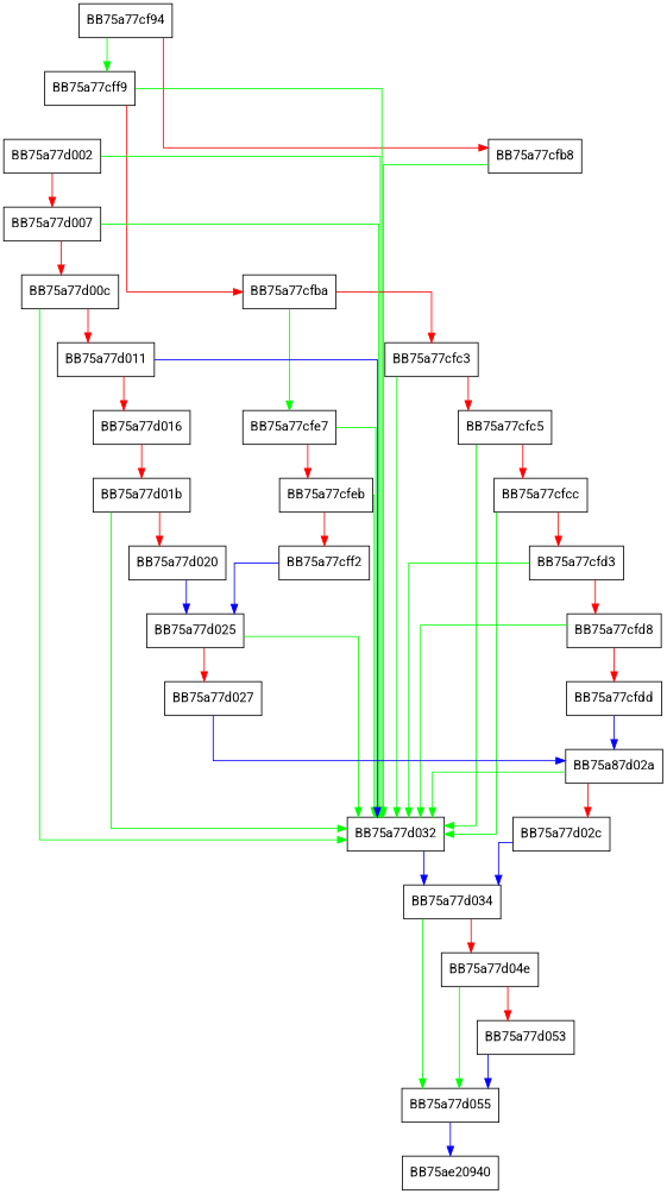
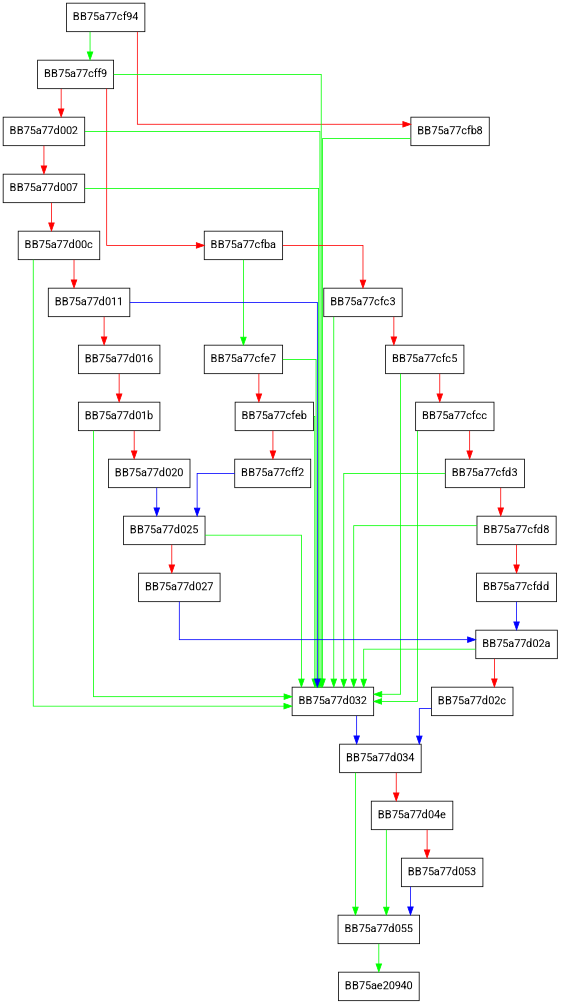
  digraph {
    fontname=Roboto
    splines=ortho
    node [fontname=Roboto shape=box]
    edge [color=red fontname=Roboto]
    BB75a77cf94
    BB75a77cff9
    BB75a77cfb8
    BB75a77d032
    BB75a77d002
    BB75a77cfba
    BB75a77d034
    BB75a77d007
    n9 [label=BB75a77cfe7]
    BB75a77cfc3
    BB75a77d055
    BB75a77d04e
    BB75a77cfeb
    BB75a77cfc5
    BB75a77cff2
    BB75a77cfcc
    BB75a77cfd3
    BB75a77cfd8
    BB75a77cfdd
-   BB75a77d02a [label=BB75a87d02a]
+   BB75a77d02a
    BB75a77d02c
    BB75a77d025
    BB75a77d027
    BB75a77d00c
    BB75a77d011
    BB75a77d016
    BB75a77d01b
    BB75a77d020
    BB75ae20940
    BB75a77d053
    BB75a77cf94 -> BB75a77cff9 [color=green]
    BB75a77cf94 -> BB75a77cfb8
    BB75a77cff9 -> BB75a77d032 [color=green]
+   BB75a77cff9 -> BB75a77d002
    BB75a77cff9 -> BB75a77cfba
    BB75a77cfb8 -> BB75a77d032 [color=green]
    BB75a77d032 -> BB75a77d034 [color=blue]
    BB75a77d002 -> BB75a77d032 [color=green]
    BB75a77d002 -> BB75a77d007
    BB75a77cfba -> n9 [color=green]
    BB75a77cfba -> BB75a77cfc3
    BB75a77d034 -> BB75a77d055 [color=green]
    BB75a77d034 -> BB75a77d04e
    BB75a77d007 -> BB75a77d032 [color=green]
    BB75a77d007 -> BB75a77d00c
    n9 -> BB75a77d032 [color=green]
    n9 -> BB75a77cfeb
    BB75a77cfc3 -> BB75a77d032 [color=green]
    BB75a77cfc3 -> BB75a77cfc5
-   BB75a77d055 -> BB75ae20940 [color=blue]
+   BB75a77d055 -> BB75ae20940 [color=green]
    BB75a77d04e -> BB75a77d055 [color=green]
    BB75a77d04e -> BB75a77d053
    BB75a77cfeb -> BB75a77d032 [color=green]
    BB75a77cfeb -> BB75a77cff2
    BB75a77cfc5 -> BB75a77d032 [color=green]
    BB75a77cfc5 -> BB75a77cfcc
    BB75a77cff2 -> BB75a77d025 [color=blue]
    BB75a77cfcc -> BB75a77d032 [color=green]
    BB75a77cfcc -> BB75a77cfd3
    BB75a77cfd3 -> BB75a77d032 [color=green]
    BB75a77cfd3 -> BB75a77cfd8
    BB75a77cfd8 -> BB75a77d032 [color=green]
    BB75a77cfd8 -> BB75a77cfdd
    BB75a77cfdd -> BB75a77d02a [color=blue]
    BB75a77d02a -> BB75a77d032 [color=green]
    BB75a77d02a -> BB75a77d02c
    BB75a77d02c -> BB75a77d034 [color=blue]
    BB75a77d025 -> BB75a77d032 [color=green]
    BB75a77d025 -> BB75a77d027
    BB75a77d027 -> BB75a77d02a [color=blue]
    BB75a77d00c -> BB75a77d032 [color=green]
    BB75a77d00c -> BB75a77d011
    BB75a77d011 -> BB75a77d032 [color=blue]
    BB75a77d011 -> BB75a77d016
    BB75a77d016 -> BB75a77d01b
    BB75a77d01b -> BB75a77d032 [color=green]
    BB75a77d01b -> BB75a77d020
    BB75a77d020 -> BB75a77d025 [color=blue]
    BB75a77d053 -> BB75a77d055 [color=blue]
  }
